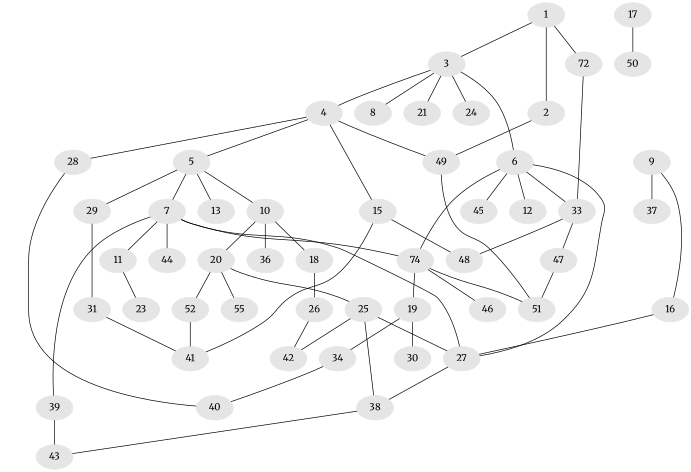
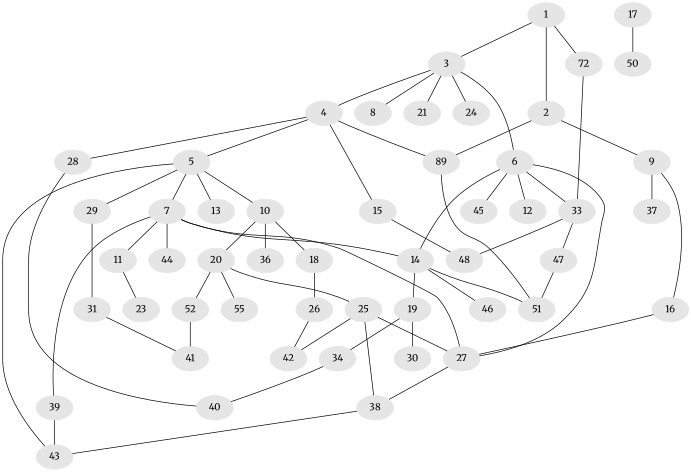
  graph {
    fontname=Merriweather
    node [color=gray90 fontname=Merriweather style=filled]
    edge [fontname=Merriweather]
    1
    2
    3
    n4 [label=72]
    9
-   49
+   49 [label=89]
    4
    6
    8
    21
    24
    33
    16
    37
    17
    50
    51
    5
    15
    28
    12
-   14 [label=74]
+   14
    27
    45
    7
    10
    13
    29
    43
    41
    48
    40
    11
    39
    44
    18
    20
    36
    31
    19
    46
    38
    47
    23
    26
    n46 [label=52]
    25
    n48 [label=55]
    30
    34
    42
    1 -- 2
    1 -- 3
    1 -- n4
+   2 -- 9
    2 -- 49
    3 -- 4
    3 -- 6
    3 -- 8
    3 -- 21
    3 -- 24
    n4 -- 33
    9 -- 16
    9 -- 37
    49 -- 51
    4 -- 49
    4 -- 5
    4 -- 15
    4 -- 28
    6 -- 33
    6 -- 12
    6 -- 14
    6 -- 27
    6 -- 45
    33 -- 48
    33 -- 47
    16 -- 27
    17 -- 50
    5 -- 7
    5 -- 10
    5 -- 13
    5 -- 29
-   15 -- 41
+   5 -- 43
    15 -- 48
    28 -- 40
    14 -- 51
    14 -- 19
    14 -- 46
    27 -- 38
    7 -- 14
    7 -- 27
    7 -- 11
    7 -- 39
    7 -- 44
    10 -- 18
    10 -- 20
    10 -- 36
    29 -- 31
    11 -- 23
    39 -- 43
    18 -- 26
    20 -- n46
    20 -- 25
    20 -- n48
    31 -- 41
    19 -- 30
    19 -- 34
    38 -- 43
    47 -- 51
    26 -- 42
    n46 -- 41
    25 -- 27
    25 -- 38
    25 -- 42
    34 -- 40
  }
